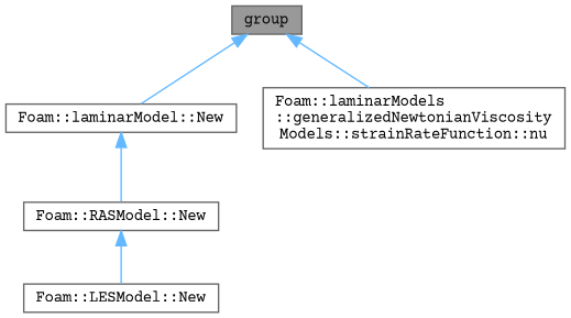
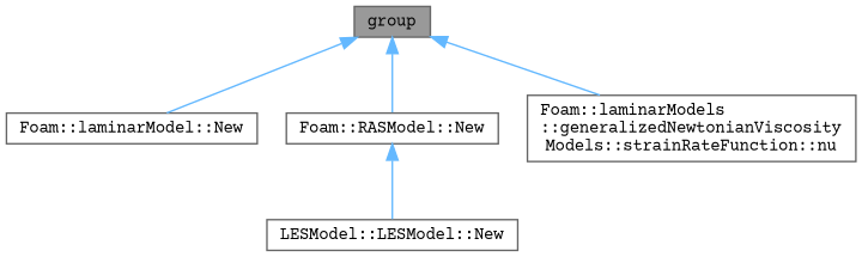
  digraph {
    fontname="Courier Prime"
    rankdir=TB
    node [color=grey40 fillcolor=white fontname="Courier Prime" fontsize=10 shape=box style=filled]
    edge [color=steelblue1 dir=back fontname="Courier Prime" fontsize=10 labelfontname=Helvetica labelfontsize=10 style=solid]
    n1 [color=gray40 fillcolor=grey60 fontcolor=black height=0.2 label=group width=0.4]
    n2 [height=0.2 label="Foam::laminarModel::New" width=0.4]
    n3 [height=0.2 label="Foam::RASModel::New" width=0.4]
    n4 [height=0.2 label="Foam::laminarModels\l::generalizedNewtonianViscosity\lModels::strainRateFunction::nu" width=0.4]
-   n5 [height=0.2 label="Foam::LESModel::New" width=0.4]
+   n5 [height=0.2 label="LESModel::LESModel::New" width=0.4]
    n1 -> n2
-   n2 -> n3
+   n1 -> n3
    n1 -> n4
    n3 -> n5
  }
